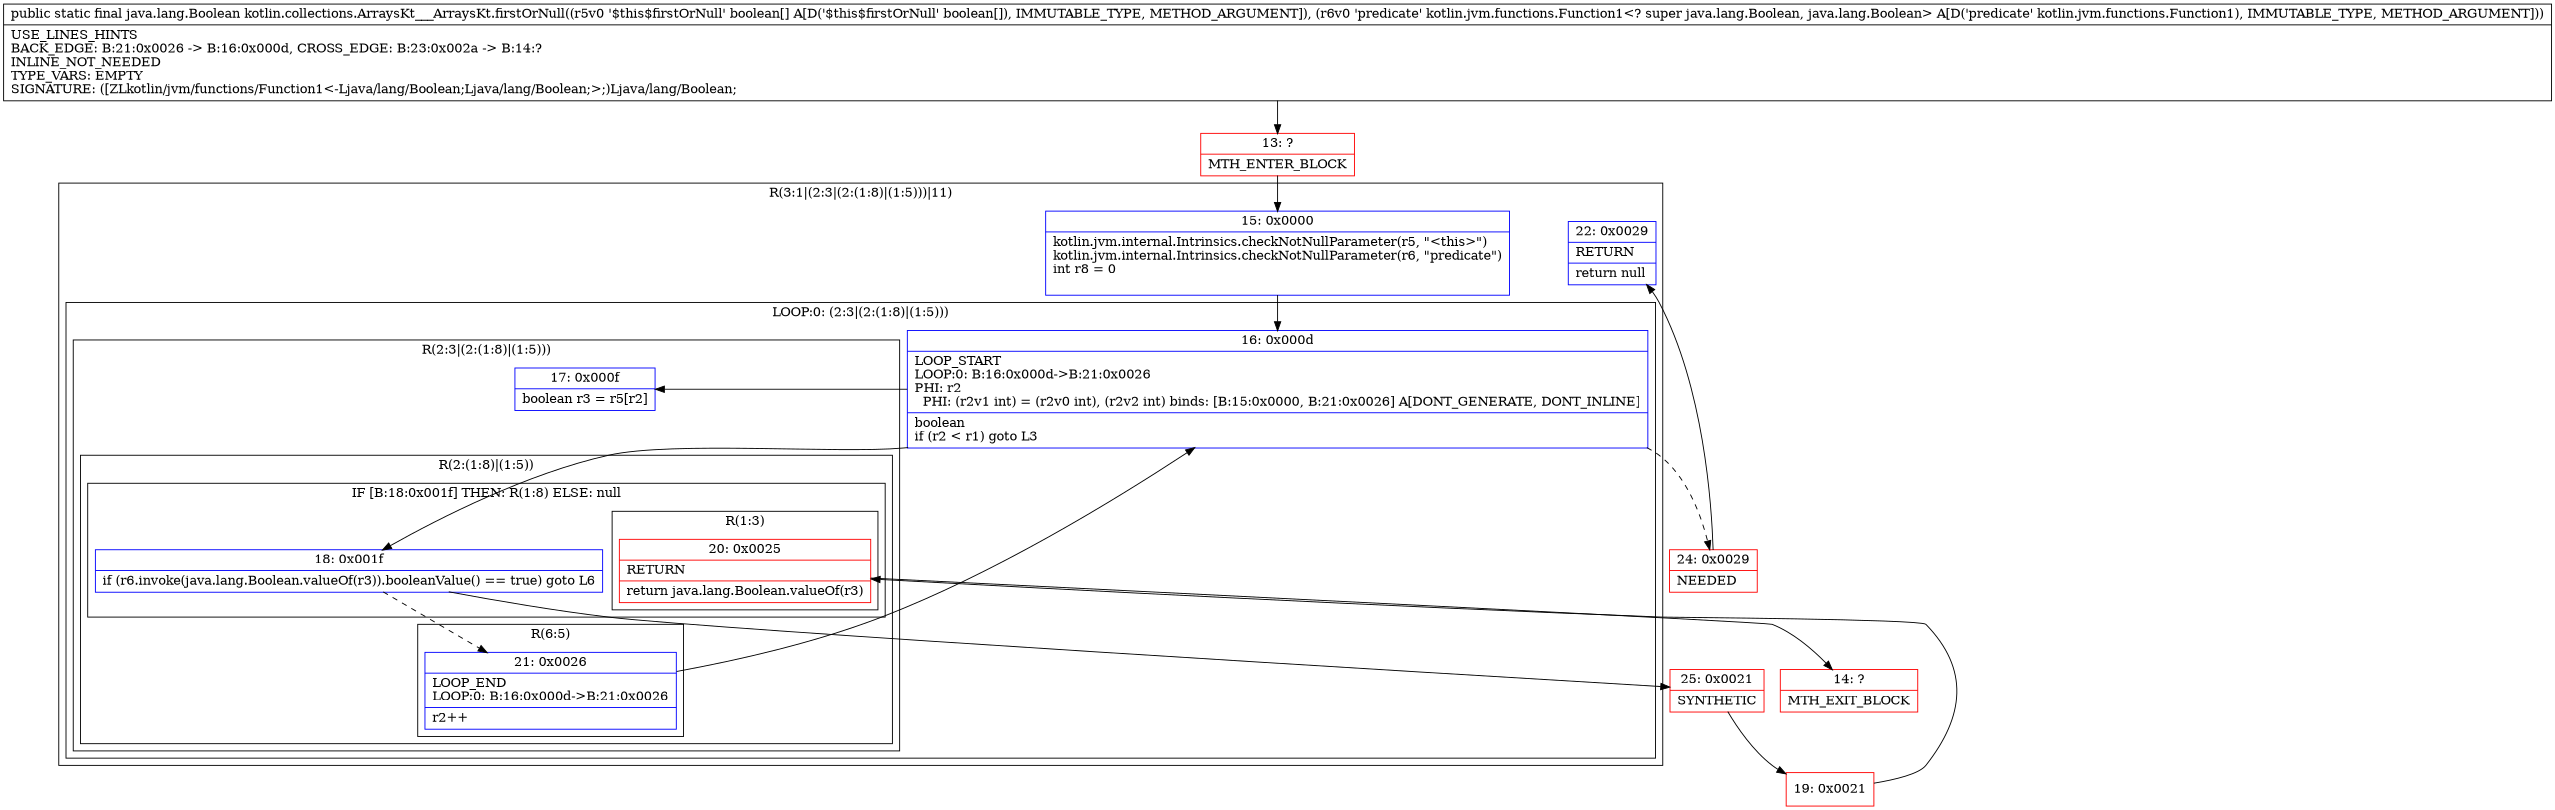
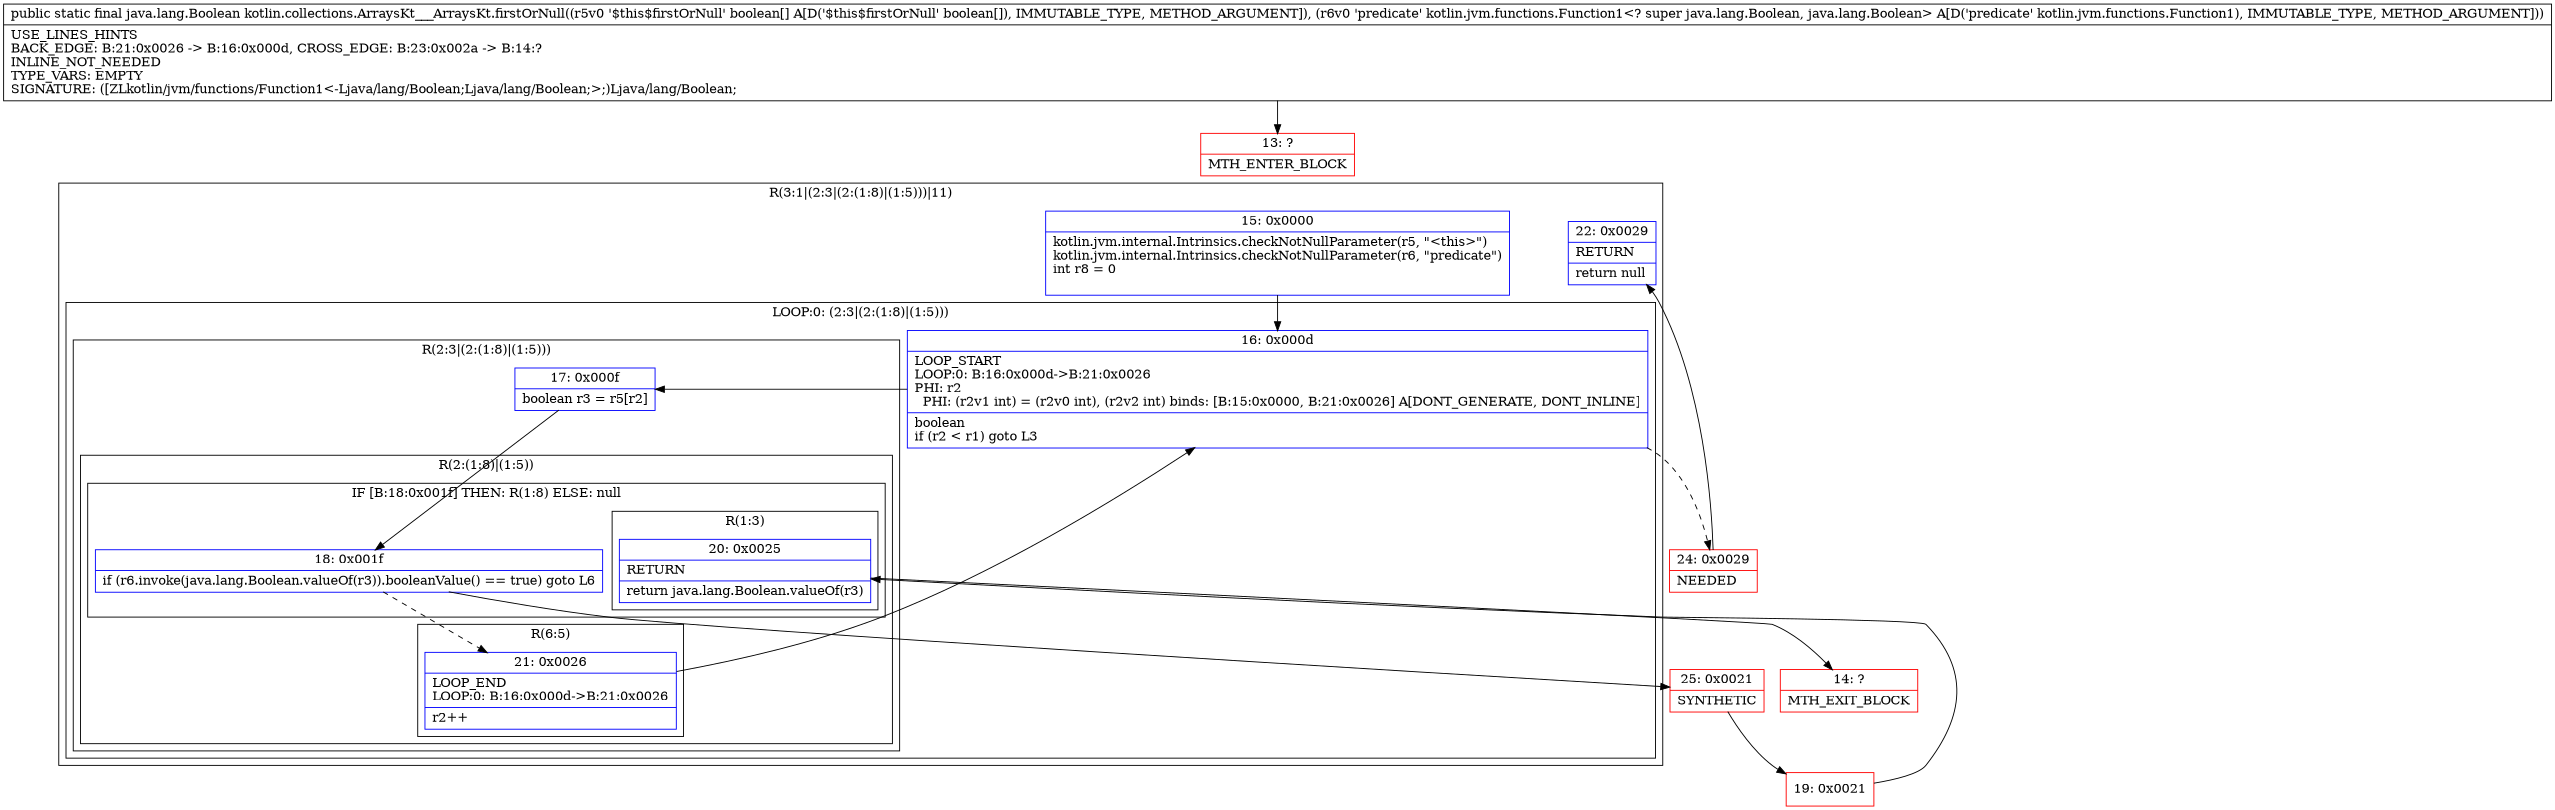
  digraph {
    node [color=blue shape=record]
-   n1 [color=red label="{20\:\ 0x0025|RETURN\l|return java.lang.Boolean.valueOf(r3)\l}"]
+   n1 [label="{20\:\ 0x0025|RETURN\l|return java.lang.Boolean.valueOf(r3)\l}"]
    n2 [label="{18\:\ 0x001f|if (r6.invoke(java.lang.Boolean.valueOf(r3)).booleanValue() == true) goto L6\l}"]
    n3 [label="{21\:\ 0x0026|LOOP_END\lLOOP:0: B:16:0x000d\-\>B:21:0x0026\l|r2++\l}"]
    n4 [label="{17\:\ 0x000f|boolean r3 = r5[r2]\l}"]
    n5 [label="{16\:\ 0x000d|LOOP_START\lLOOP:0: B:16:0x000d\-\>B:21:0x0026\lPHI: r2 \l  PHI: (r2v1 int) = (r2v0 int), (r2v2 int) binds: [B:15:0x0000, B:21:0x0026] A[DONT_GENERATE, DONT_INLINE]\l|boolean \lif (r2 \< r1) goto L3\l}"]
    n6 [label="{15\:\ 0x0000|kotlin.jvm.internal.Intrinsics.checkNotNullParameter(r5, \"\<this\>\")\lkotlin.jvm.internal.Intrinsics.checkNotNullParameter(r6, \"predicate\")\lint r8 = 0\l\l}"]
    n7 [label="{22\:\ 0x0029|RETURN\l|return null\l}"]
    n8 [color=red label="{14\:\ ?|MTH_EXIT_BLOCK\l}"]
    n9 [color=red label="{25\:\ 0x0021|SYNTHETIC\l}"]
    n10 [color=red label="{24\:\ 0x0029|NEEDED\l}"]
    n11 [color=red label="{19\:\ 0x0021}"]
    n12 [color=red label="{13\:\ ?|MTH_ENTER_BLOCK\l}"]
    n13 [label="{public static final java.lang.Boolean kotlin.collections.ArraysKt___ArraysKt.firstOrNull((r5v0 '$this$firstOrNull' boolean[] A[D('$this$firstOrNull' boolean[]), IMMUTABLE_TYPE, METHOD_ARGUMENT]), (r6v0 'predicate' kotlin.jvm.functions.Function1\<? super java.lang.Boolean, java.lang.Boolean\> A[D('predicate' kotlin.jvm.functions.Function1), IMMUTABLE_TYPE, METHOD_ARGUMENT]))  | USE_LINES_HINTS\lBACK_EDGE: B:21:0x0026 \-\> B:16:0x000d, CROSS_EDGE: B:23:0x002a \-\> B:14:?\lINLINE_NOT_NEEDED\lTYPE_VARS: EMPTY\lSIGNATURE: ([ZLkotlin\/jvm\/functions\/Function1\<\-Ljava\/lang\/Boolean;Ljava\/lang\/Boolean;\>;)Ljava\/lang\/Boolean;\l}" color=""]
    subgraph cluster_1 {
      label="R(3:1|(2:3|(2:(1:8)|(1:5)))|11)"
      n6
      n7
      subgraph cluster_2 {
        label="LOOP:0: (2:3|(2:(1:8)|(1:5)))"
        n5
        subgraph cluster_3 {
          label="R(2:3|(2:(1:8)|(1:5)))"
          n4
          subgraph cluster_4 {
            label="R(2:(1:8)|(1:5))"
            subgraph cluster_5 {
              label="IF [B:18:0x001f] THEN: R(1:8) ELSE: null"
              n2
              subgraph cluster_6 {
                label="R(1:3)"
                n1
              }
            }
            subgraph cluster_7 {
              label="R(6:5)"
              n3
            }
          }
        }
      }
    }
    n1 -> n8
    n2 -> n3 [style=dashed]
    n2 -> n9
    n3 -> n5
-   n5 -> n2
+   n4 -> n2
    n5 -> n4
    n5 -> n10 [style=dashed]
    n6 -> n5
    n9 -> n11
    n10 -> n7
    n11 -> n1
-   n12 -> n6
    n13 -> n12
  }
